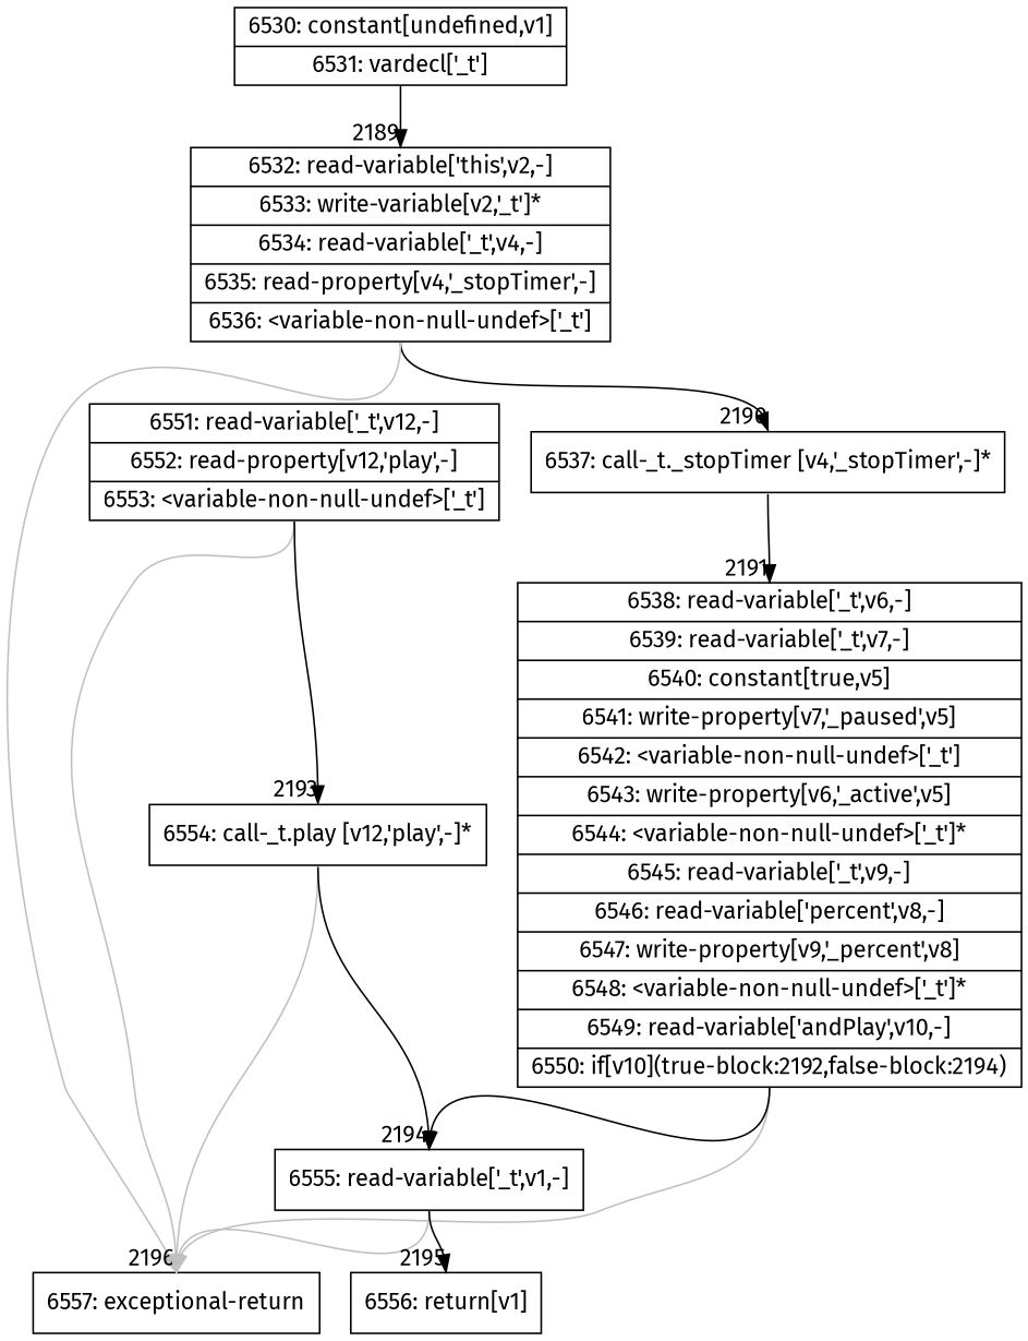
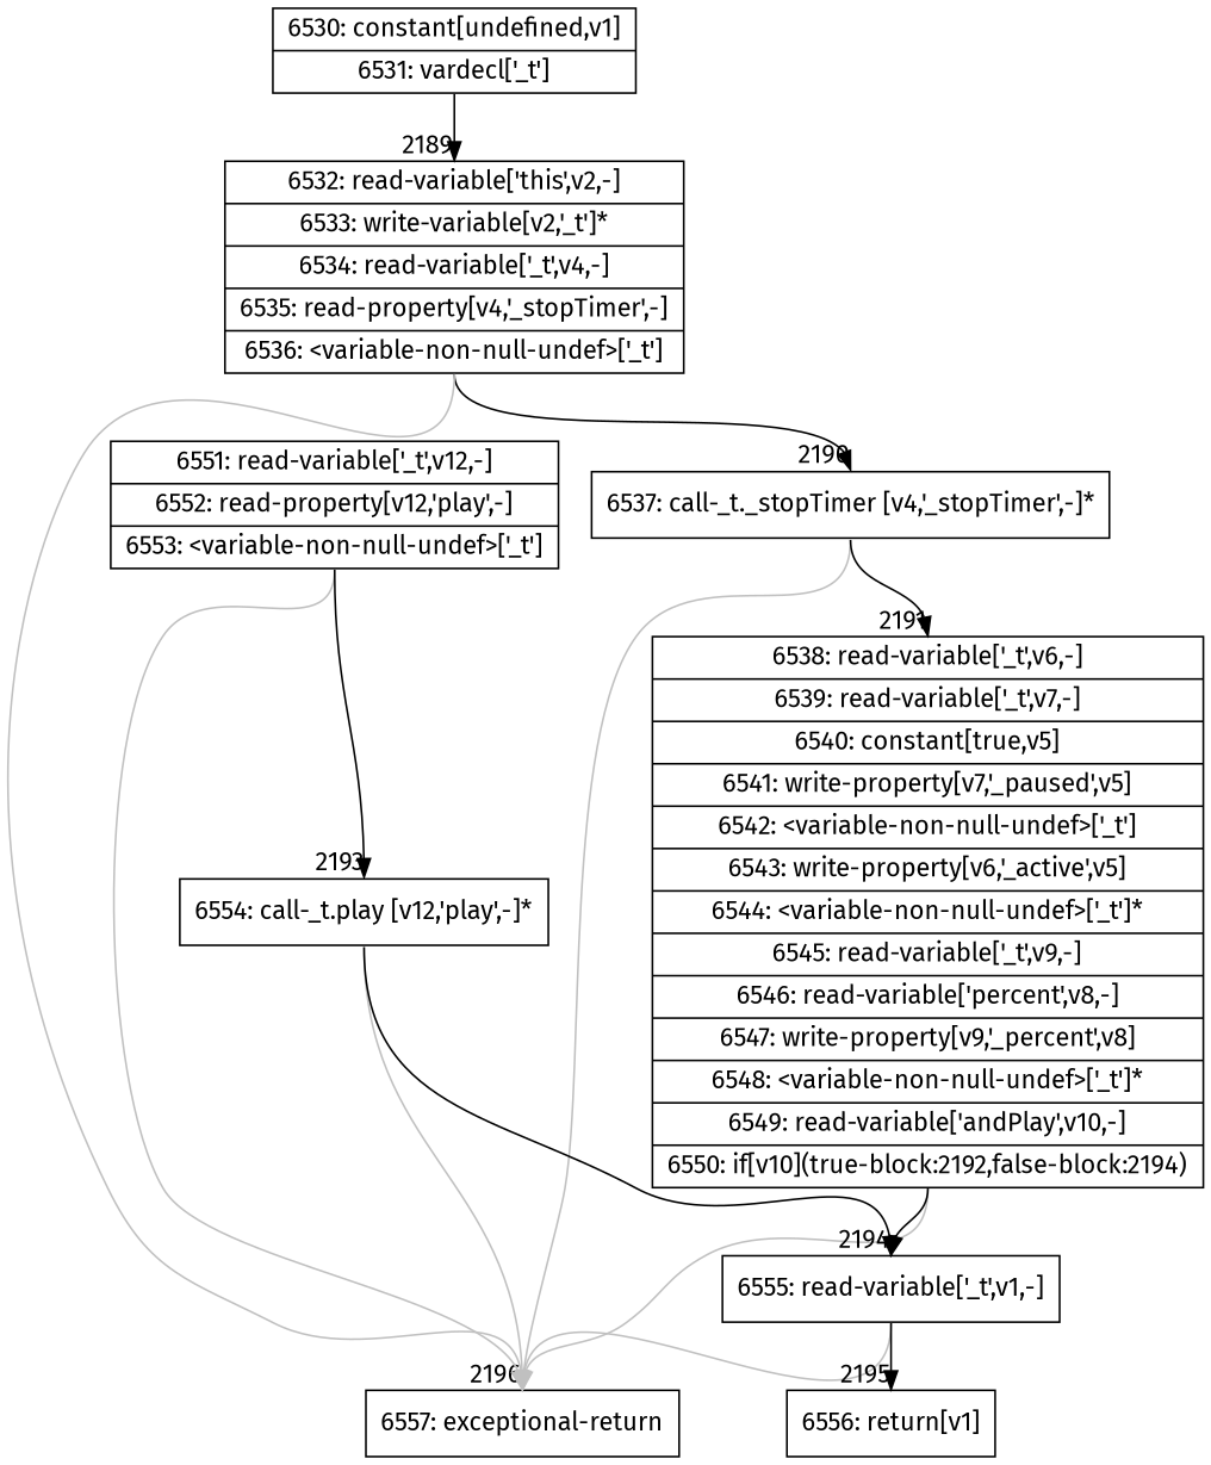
  digraph {
    fontname="Fira Sans"
    rankdir=TD
    node [fontname="Fira Sans" shape=record]
    edge [fontname="Fira Sans" headport=n tailport=s]
    n1 [label="{6530: constant[undefined,v1]|6531: vardecl['_t']}"]
    n2 [label="{6532: read-variable['this',v2,-]|6533: write-variable[v2,'_t']*|6534: read-variable['_t',v4,-]|6535: read-property[v4,'_stopTimer',-]|6536: \<variable-non-null-undef\>['_t']}"]
    n3 [label="{6537: call-_t._stopTimer [v4,'_stopTimer',-]*}"]
    n4 [label="{6557: exceptional-return}"]
    n5 [label="{6538: read-variable['_t',v6,-]|6539: read-variable['_t',v7,-]|6540: constant[true,v5]|6541: write-property[v7,'_paused',v5]|6542: \<variable-non-null-undef\>['_t']|6543: write-property[v6,'_active',v5]|6544: \<variable-non-null-undef\>['_t']*|6545: read-variable['_t',v9,-]|6546: read-variable['percent',v8,-]|6547: write-property[v9,'_percent',v8]|6548: \<variable-non-null-undef\>['_t']*|6549: read-variable['andPlay',v10,-]|6550: if[v10](true-block:2192,false-block:2194)}"]
    n6 [label="{6555: read-variable['_t',v1,-]}"]
    n7 [label="{6551: read-variable['_t',v12,-]|6552: read-property[v12,'play',-]|6553: \<variable-non-null-undef\>['_t']}"]
    n8 [label="{6554: call-_t.play [v12,'play',-]*}"]
    n9 [label="{6556: return[v1]}"]
    n1 -> n2 [headlabel="      2189"]
    n2 -> n3 [headlabel="      2190"]
    n2 -> n4 [color=gray headlabel="      2196"]
+   n3 -> n4 [color=gray]
    n3 -> n5 [headlabel="      2191"]
    n5 -> n4 [color=gray]
    n5 -> n6 [headlabel="      2194"]
    n6 -> n4 [color=gray]
    n6 -> n9 [headlabel="      2195"]
    n7 -> n4 [color=gray]
    n7 -> n8 [headlabel="      2193"]
    n8 -> n4 [color=gray]
    n8 -> n6
  }
